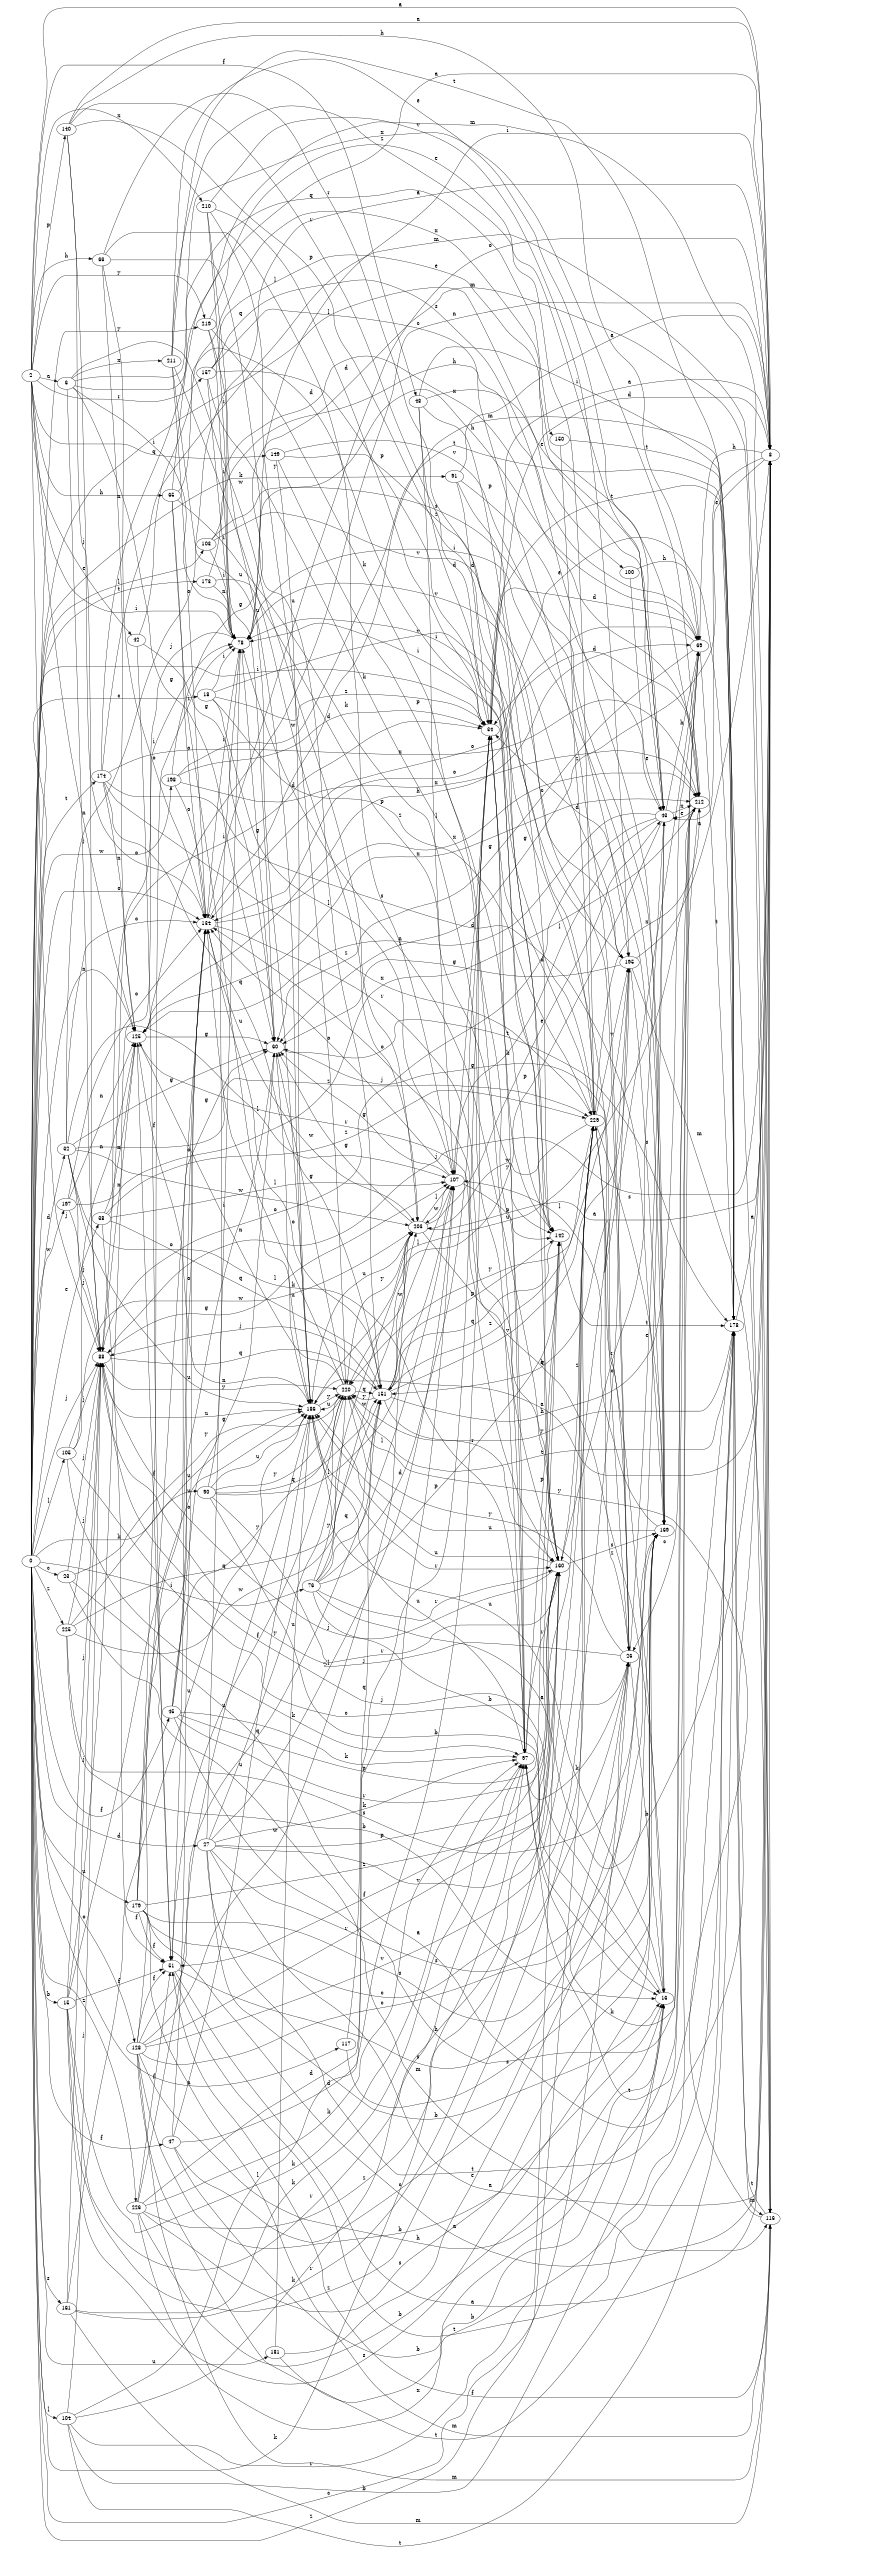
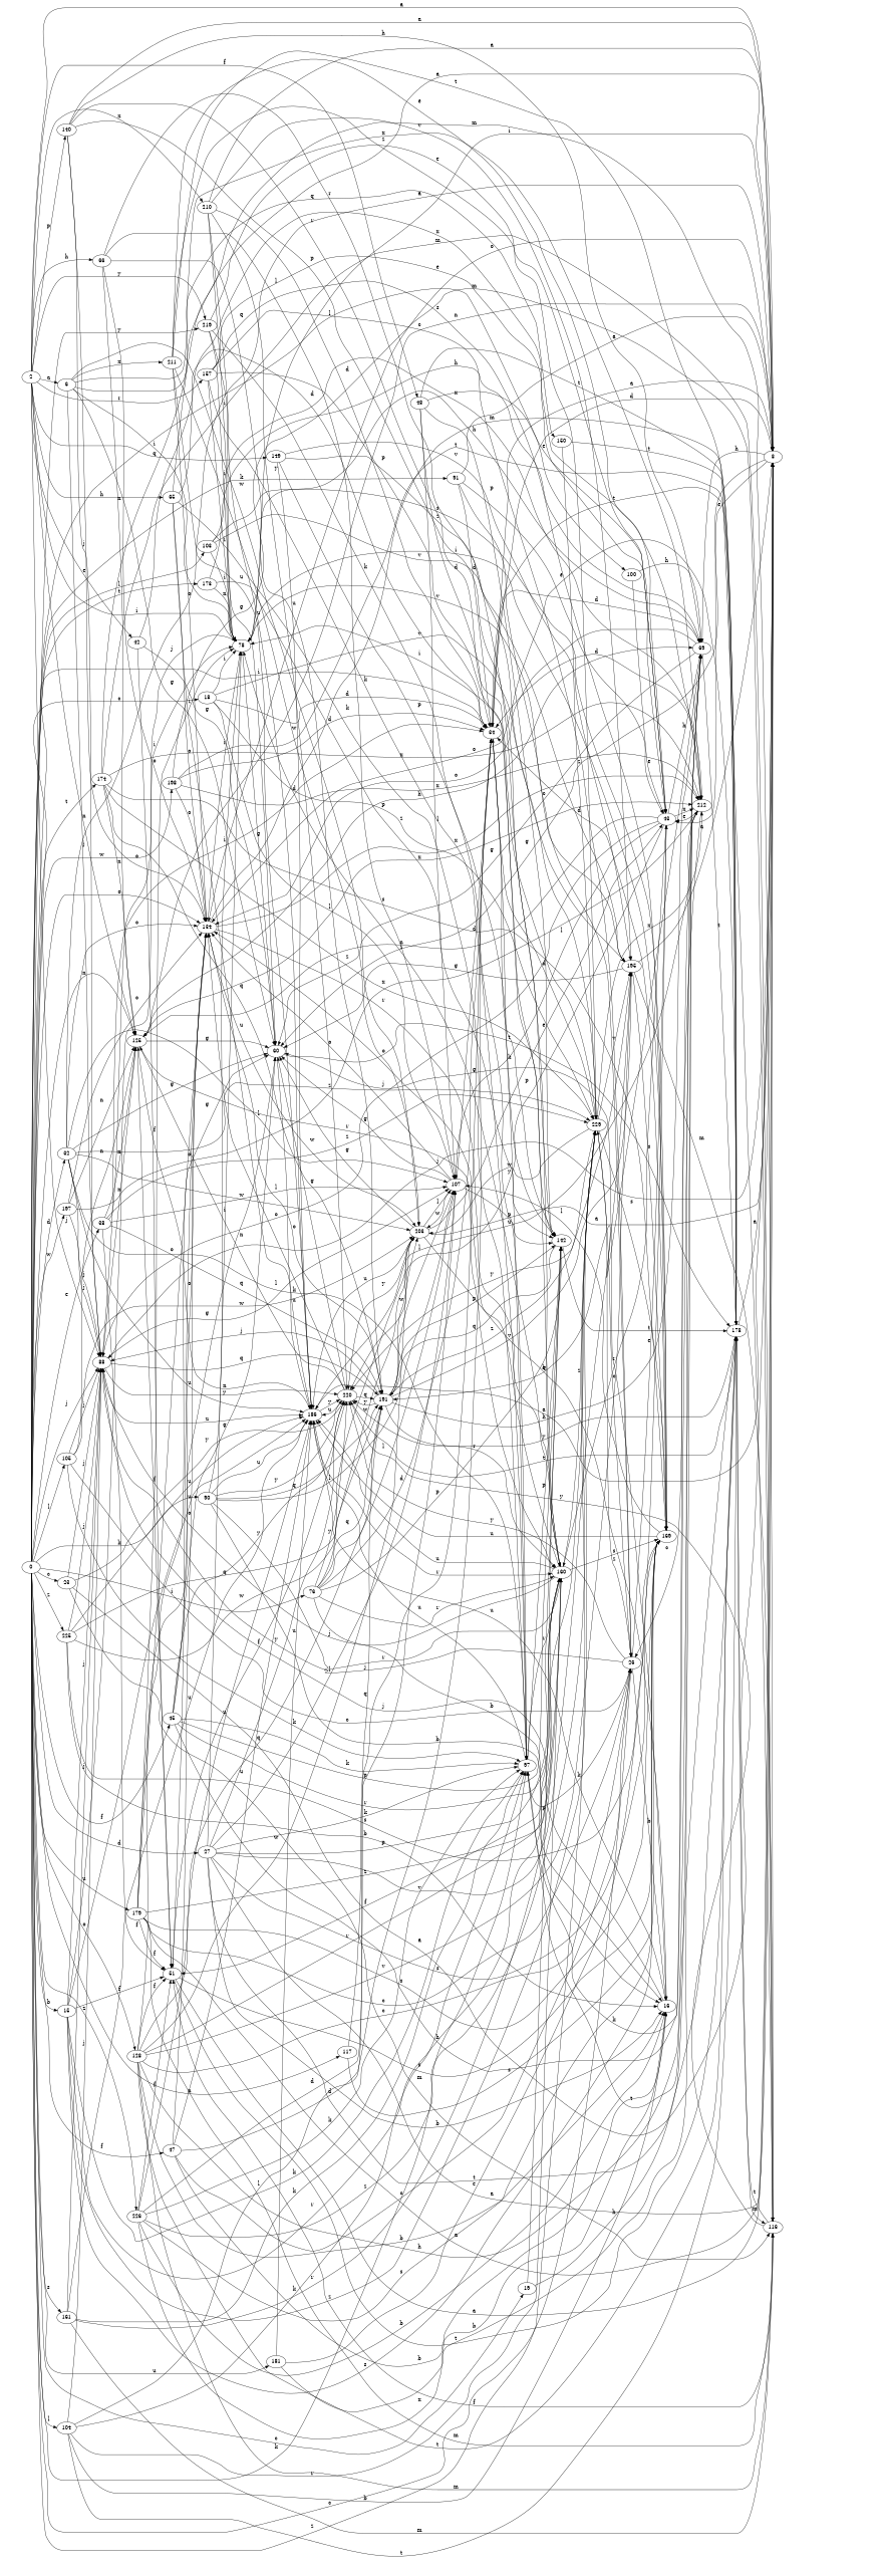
  strict digraph {
    rankdir=LR
    0
    15
    18
+   19
    23
    26
    27
    32
    34
    38
    45
    47
    76
    88
    90
    91
    97
    100
    103
    104
    105
    117
    125
    128
    134
    161
    173
    174
    179
    181
    197
    198
    219
    225
    226
    229
    78
    51
    160
    169
    186
    107
    195
    69
    142
    8
    116
    220
    43
    16
    178
    60
    203
-   151
+   151 [label=191]
    212
    2
    6
    42
    48
    65
    66
    140
    149
    157
    210
    150
    211
    0 -> 15 [label=b]
    0 -> 18 [label=c]
+   0 -> 19 [label=c]
    0 -> 23 [label=c]
    0 -> 26 [label=c]
    0 -> 27 [label=d]
    0 -> 32 [label=d]
    0 -> 34 [label=i]
    0 -> 38 [label=e]
    0 -> 45 [label=f]
    0 -> 47 [label=f]
    0 -> 76 [label=i]
    0 -> 88 [label=j]
    0 -> 90 [label=k]
    0 -> 91 [label=k]
    0 -> 97 [label=k]
    0 -> 100 [label=l]
    0 -> 103 [label=l]
    0 -> 104 [label=l]
    0 -> 105 [label=l]
    0 -> 117 [label=n]
    0 -> 125 [label=n]
    0 -> 128 [label=o]
    0 -> 134 [label=o]
    0 -> 161 [label=s]
    0 -> 173 [label=t]
    0 -> 174 [label=t]
    0 -> 179 [label=u]
    0 -> 181 [label=u]
    0 -> 197 [label=w]
    0 -> 198 [label=w]
    0 -> 219 [label=y]
    0 -> 225 [label=z]
    0 -> 226 [label=z]
    0 -> 229 [label=z]
    15 -> 88 [label=j]
    15 -> 97 [label=k]
    15 -> 229 [label=z]
    15 -> 78 [label=i]
    15 -> 51 [label=f]
    15 -> 160 [label=r]
    15 -> 169 [label=s]
    15 -> 186 [label=u]
-   18 -> 34 [label=z]
+   18 -> 34 [label=d]
    18 -> 229 [label=z]
    18 -> 78 [label=i]
    18 -> 107 [label=l]
    18 -> 195 [label=v]
+   19 -> 69 [label=h]
+   19 -> 142 [label=p]
    23 -> 88 [label=j]
    23 -> 8 [label=a]
    23 -> 116 [label=m]
    23 -> 220 [label=y]
    26 -> 88 [label=j]
    26 -> 97 [label=k]
    26 -> 229 [label=z]
-   26 -> 78 [label=i]
    26 -> 220 [label=y]
    26 -> 43 [label=e]
    26 -> 16 [label=b]
    27 -> 97 [label=k]
    27 -> 78 [label=i]
    27 -> 169 [label=s]
    27 -> 107 [label=l]
    27 -> 195 [label=v]
    27 -> 142 [label=p]
    27 -> 8 [label=a]
    27 -> 220 [label=y]
    27 -> 16 [label=b]
    27 -> 178 [label=t]
    32 -> 88 [label=j]
    32 -> 97 [label=k]
    32 -> 134 [label=o]
    32 -> 229 [label=z]
    32 -> 186 [label=u]
    32 -> 107 [label=l]
    32 -> 8 [label=a]
    32 -> 60 [label=g]
    32 -> 203 [label=w]
    34 -> 97 [label=k]
    34 -> 142 [label=p]
    34 -> 8 [label=a]
    34 -> 178 [label=t]
    38 -> 34 [label=d]
    38 -> 125 [label=n]
    38 -> 229 [label=z]
    38 -> 51 [label=f]
    38 -> 107 [label=l]
    38 -> 151 [label=q]
    45 -> 97 [label=k]
    45 -> 134 [label=o]
    45 -> 160 [label=r]
    45 -> 69 [label=h]
    45 -> 142 [label=p]
    45 -> 220 [label=y]
    45 -> 60 [label=g]
    47 -> 26 [label=c]
    47 -> 34 [label=d]
    47 -> 134 [label=o]
    47 -> 186 [label=u]
    47 -> 16 [label=b]
    76 -> 34 [label=d]
    76 -> 160 [label=r]
    76 -> 107 [label=l]
    76 -> 142 [label=p]
-   76 -> 8 [label=a]
+   210 -> 8 [label=a]
    76 -> 220 [label=y]
    76 -> 16 [label=b]
    76 -> 203 [label=w]
    76 -> 151 [label=q]
    88 -> 125 [label=n]
    88 -> 186 [label=u]
    88 -> 107 [label=l]
    88 -> 220 [label=y]
    88 -> 151 [label=q]
    90 -> 78 [label=i]
    90 -> 160 [label=r]
    90 -> 186 [label=u]
    90 -> 107 [label=l]
    90 -> 220 [label=y]
    90 -> 16 [label=b]
    90 -> 151 [label=q]
    91 -> 26 [label=c]
    91 -> 34 [label=d]
    91 -> 8 [label=a]
    91 -> 43 [label=e]
    97 -> 160 [label=r]
    97 -> 186 [label=u]
    97 -> 142 [label=p]
    97 -> 178 [label=t]
    100 -> 69 [label=h]
    100 -> 43 [label=e]
    103 -> 78 [label=i]
    103 -> 169 [label=s]
    103 -> 195 [label=v]
    103 -> 212 [label=x]
    104 -> 88 [label=j]
    104 -> 97 [label=k]
    104 -> 160 [label=r]
    104 -> 107 [label=l]
    104 -> 16 [label=b]
    104 -> 178 [label=t]
    105 -> 26 [label=c]
    105 -> 88 [label=j]
    105 -> 97 [label=k]
    105 -> 125 [label=n]
    105 -> 203 [label=w]
    117 -> 169 [label=s]
    117 -> 151 [label=q]
    125 -> 51 [label=f]
    125 -> 160 [label=r]
    125 -> 69 [label=h]
    125 -> 60 [label=g]
    125 -> 212 [label=x]
    128 -> 26 [label=c]
    128 -> 51 [label=f]
    128 -> 160 [label=r]
    128 -> 195 [label=v]
    128 -> 69 [label=h]
    128 -> 116 [label=m]
    128 -> 16 [label=b]
    128 -> 178 [label=t]
    128 -> 60 [label=g]
    128 -> 203 [label=w]
    128 -> 151 [label=q]
    134 -> 78 [label=i]
    134 -> 160 [label=r]
    134 -> 116 [label=m]
    134 -> 203 [label=w]
    134 -> 212 [label=x]
    161 -> 88 [label=j]
    161 -> 97 [label=k]
    161 -> 160 [label=r]
    161 -> 186 [label=u]
    161 -> 116 [label=m]
    173 -> 78 [label=n]
    173 -> 69 [label=h]
    173 -> 142 [label=p]
    174 -> 125 [label=n]
    174 -> 229 [label=z]
    174 -> 169 [label=s]
    174 -> 8 [label=a]
    174 -> 116 [label=m]
    174 -> 151 [label=q]
    174 -> 212 [label=x]
    179 -> 26 [label=c]
    179 -> 134 [label=o]
    179 -> 229 [label=z]
    179 -> 78 [label=i]
    179 -> 51 [label=f]
    179 -> 169 [label=s]
    179 -> 8 [label=a]
    179 -> 116 [label=m]
    179 -> 60 [label=g]
    181 -> 186 [label=u]
    181 -> 43 [label=e]
    181 -> 16 [label=b]
    197 -> 88 [label=j]
    197 -> 125 [label=n]
    197 -> 134 [label=o]
    197 -> 212 [label=x]
    198 -> 34 [label=d]
    198 -> 134 [label=o]
    198 -> 116 [label=m]
    198 -> 178 [label=t]
    198 -> 212 [label=x]
    219 -> 97 [label=k]
    219 -> 78 [label=i]
    219 -> 43 [label=e]
    219 -> 60 [label=g]
    225 -> 88 [label=j]
    225 -> 169 [label=s]
    225 -> 186 [label=u]
    225 -> 16 [label=b]
    225 -> 203 [label=w]
    225 -> 151 [label=q]
    226 -> 34 [label=d]
    226 -> 97 [label=k]
    226 -> 229 [label=z]
    226 -> 51 [label=f]
    226 -> 169 [label=s]
    226 -> 186 [label=u]
    226 -> 16 [label=b]
    226 -> 212 [label=x]
    229 -> 26 [label=c]
    229 -> 34 [label=d]
    229 -> 78 [label=i]
    229 -> 169 [label=s]
    229 -> 195 [label=v]
    229 -> 203 [label=w]
    229 -> 212 [label=x]
    78 -> 88 [label=j]
    78 -> 195 [label=v]
    78 -> 69 [label=h]
    78 -> 60 [label=g]
    51 -> 134 [label=o]
    51 -> 169 [label=s]
    51 -> 8 [label=a]
    51 -> 178 [label=t]
    160 -> 88 [label=j]
    160 -> 134 [label=o]
    160 -> 229 [label=z]
    160 -> 78 [label=i]
    160 -> 51 [label=f]
    160 -> 169 [label=s]
    160 -> 186 [label=u]
    169 -> 34 [label=d]
    169 -> 78 [label=i]
    169 -> 186 [label=u]
    169 -> 107 [label=l]
    186 -> 125 [label=n]
    186 -> 160 [label=r]
    186 -> 8 [label=a]
    186 -> 220 [label=y]
    107 -> 34 [label=d]
    107 -> 134 [label=o]
    107 -> 142 [label=p]
    107 -> 60 [label=g]
    107 -> 203 [label=w]
    195 -> 169 [label=s]
    195 -> 8 [label=a]
    195 -> 116 [label=m]
    195 -> 220 [label=y]
    195 -> 60 [label=g]
    69 -> 34 [label=d]
    69 -> 134 [label=o]
    69 -> 178 [label=t]
    69 -> 60 [label=g]
    69 -> 151 [label=q]
    142 -> 178 [label=t]
    142 -> 151 [label=q]
    8 -> 34 [label=d]
    8 -> 88 [label=j]
    8 -> 125 [label=n]
    8 -> 134 [label=o]
    8 -> 78 [label=i]
    8 -> 69 [label=h]
    8 -> 43 [label=e]
    8 -> 60 [label=g]
    116 -> 51 [label=f]
    116 -> 220 [label=y]
    116 -> 178 [label=t]
    220 -> 125 [label=n]
    220 -> 134 [label=o]
    220 -> 51 [label=f]
    220 -> 186 [label=u]
    220 -> 178 [label=t]
    220 -> 60 [label=g]
    220 -> 151 [label=q]
    43 -> 88 [label=j]
    43 -> 125 [label=n]
    43 -> 160 [label=r]
    43 -> 107 [label=l]
    43 -> 69 [label=h]
    43 -> 220 [label=y]
    43 -> 212 [label=x]
    16 -> 88 [label=j]
    16 -> 186 [label=u]
    16 -> 60 [label=g]
    178 -> 134 [label=o]
    178 -> 8 [label=a]
    178 -> 116 [label=m]
    178 -> 220 [label=y]
    60 -> 186 [label=u]
    60 -> 178 [label=t]
    203 -> 186 [label=u]
    203 -> 107 [label=l]
    203 -> 8 [label=a]
    203 -> 220 [label=y]
    203 -> 43 [label=e]
    203 -> 16 [label=b]
    203 -> 60 [label=g]
    151 -> 88 [label=j]
    151 -> 134 [label=o]
    151 -> 229 [label=z]
    151 -> 160 [label=r]
    151 -> 107 [label=l]
    151 -> 195 [label=v]
    151 -> 69 [label=h]
    151 -> 142 [label=p]
    151 -> 220 [label=y]
    151 -> 203 [label=w]
    212 -> 26 [label=c]
    212 -> 34 [label=d]
    212 -> 97 [label=k]
    212 -> 186 [label=u]
    212 -> 43 [label=e]
    2 -> 88 [label=j]
    2 -> 125 [label=n]
    2 -> 219 [label=y]
    2 -> 78 [label=i]
    2 -> 8 [label=a]
    2 -> 6 [label=a]
    2 -> 42 [label=e]
    2 -> 48 [label=f]
    2 -> 65 [label=h]
    2 -> 66 [label=h]
    2 -> 140 [label=p]
    2 -> 149 [label=q]
    2 -> 157 [label=r]
    2 -> 210 [label=x]
    6 -> 88 [label=j]
    6 -> 78 [label=i]
    6 -> 60 [label=g]
    6 -> 203 [label=w]
    6 -> 212 [label=x]
    6 -> 150 [label=q]
    6 -> 211 [label=x]
    42 -> 34 [label=d]
    42 -> 51 [label=f]
    42 -> 60 [label=g]
    48 -> 34 [label=d]
    48 -> 107 [label=l]
    48 -> 142 [label=p]
    48 -> 43 [label=e]
-   48 -> 178 [label=i]
+   48 -> 178 [label=t]
    65 -> 97 [label=k]
    65 -> 134 [label=o]
    65 -> 186 [label=u]
    65 -> 116 [label=m]
    65 -> 212 [label=x]
    66 -> 125 [label=n]
    66 -> 134 [label=o]
    66 -> 160 [label=r]
    66 -> 107 [label=l]
    66 -> 151 [label=q]
    140 -> 88 [label=j]
    140 -> 134 [label=o]
    140 -> 160 [label=r]
    140 -> 69 [label=h]
    140 -> 142 [label=p]
    140 -> 8 [label=a]
    149 -> 229 [label=z]
    149 -> 186 [label=u]
    149 -> 195 [label=v]
    149 -> 142 [label=p]
    157 -> 26 [label=c]
    157 -> 97 [label=k]
    157 -> 78 [label=i]
    157 -> 169 [label=s]
    157 -> 142 [label=p]
    157 -> 43 [label=e]
    210 -> 34 [label=d]
    210 -> 78 [label=i]
    210 -> 186 [label=u]
    210 -> 195 [label=v]
    210 -> 220 [label=y]
    150 -> 229 [label=z]
    150 -> 178 [label=t]
    211 -> 134 [label=o]
    211 -> 229 [label=z]
    211 -> 186 [label=u]
    211 -> 43 [label=e]
    211 -> 178 [label=t]
    211 -> 203 [label=w]
  }
